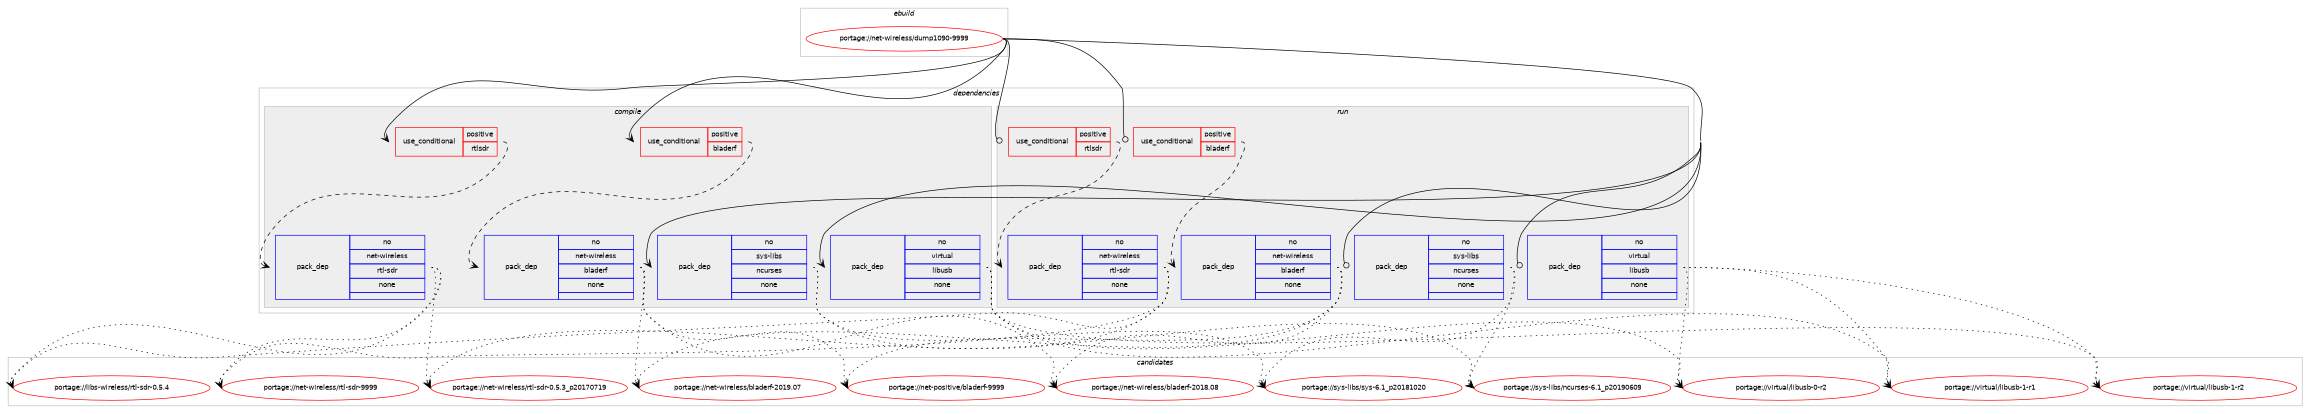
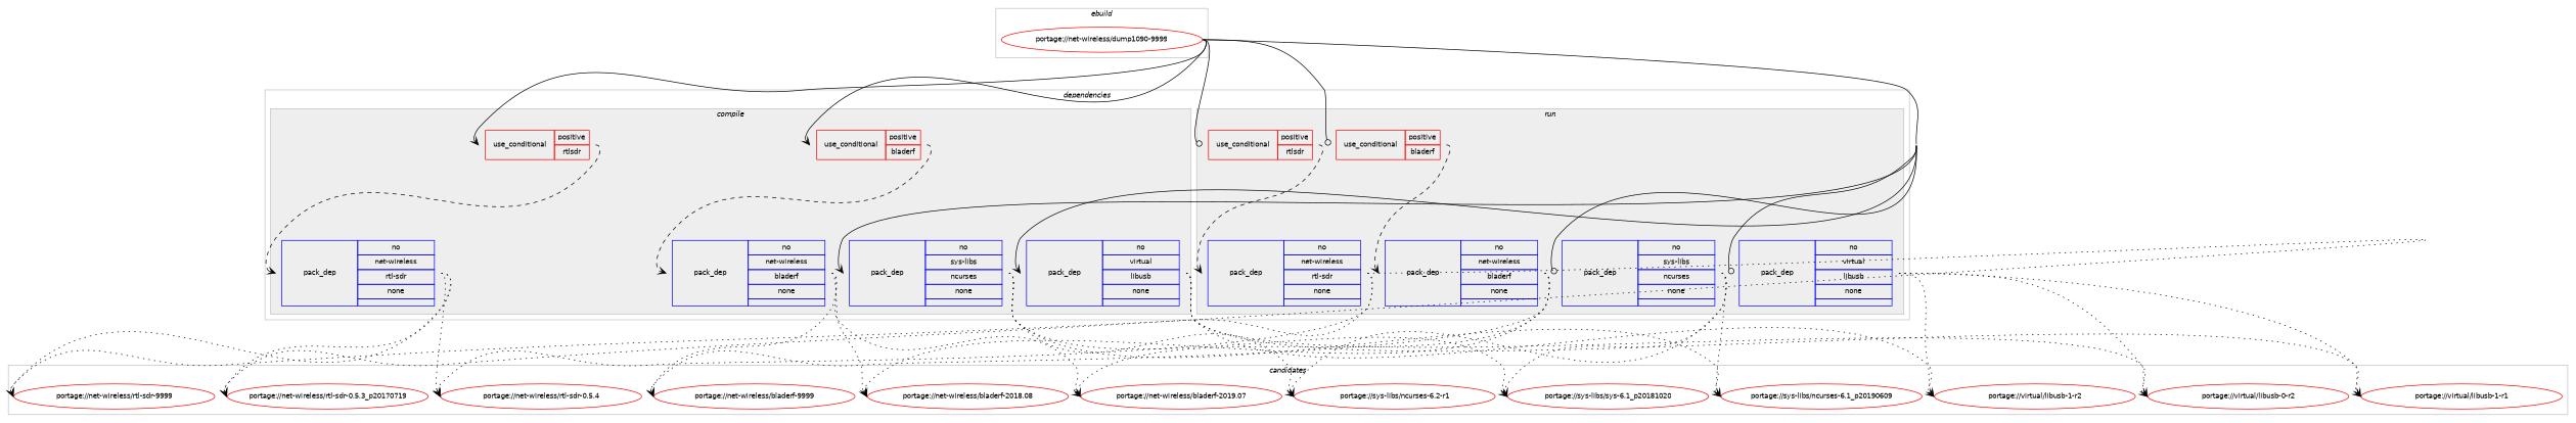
  digraph {
    compound=true
    concentrate=true
    fontname=Helvetica
    fontsize=10
    newrank=true
    rankdir=TB
    ranksep=1.5
    node [color=red fontname=Helvetica fontsize=10]
    edge [arrowhead=vee headport=w style=dotted tailport=e weight=100]
    n1 [label="portage://net-wireless/dump1090-9999" width=4]
    n2 [color=blue label=<<TABLE BORDER="0" CELLBORDER="1" CELLSPACING="0" CELLPADDING="4" WIDTH="220"><TR><TD ROWSPAN="6" CELLPADDING="30">pack_dep</TD></TR><TR><TD WIDTH="110">no</TD></TR><TR><TD>net-wireless</TD></TR><TR><TD>bladerf</TD></TR><TR><TD>none</TD></TR><TR><TD></TD></TR></TABLE>> shape=none]
    n3 [label=<<TABLE BORDER="0" CELLBORDER="1" CELLSPACING="0" CELLPADDING="4"><TR><TD ROWSPAN="3" CELLPADDING="10">use_conditional</TD></TR><TR><TD>positive</TD></TR><TR><TD>bladerf</TD></TR></TABLE>> shape=none]
    n4 [color=blue label=<<TABLE BORDER="0" CELLBORDER="1" CELLSPACING="0" CELLPADDING="4" WIDTH="220"><TR><TD ROWSPAN="6" CELLPADDING="30">pack_dep</TD></TR><TR><TD WIDTH="110">no</TD></TR><TR><TD>net-wireless</TD></TR><TR><TD>rtl-sdr</TD></TR><TR><TD>none</TD></TR><TR><TD></TD></TR></TABLE>> shape=none]
    n5 [label=<<TABLE BORDER="0" CELLBORDER="1" CELLSPACING="0" CELLPADDING="4"><TR><TD ROWSPAN="3" CELLPADDING="10">use_conditional</TD></TR><TR><TD>positive</TD></TR><TR><TD>rtlsdr</TD></TR></TABLE>> shape=none]
    n6 [color=blue label=<<TABLE BORDER="0" CELLBORDER="1" CELLSPACING="0" CELLPADDING="4" WIDTH="220"><TR><TD ROWSPAN="6" CELLPADDING="30">pack_dep</TD></TR><TR><TD WIDTH="110">no</TD></TR><TR><TD>sys-libs</TD></TR><TR><TD>ncurses</TD></TR><TR><TD>none</TD></TR><TR><TD></TD></TR></TABLE>> shape=none]
    n7 [color=blue label=<<TABLE BORDER="0" CELLBORDER="1" CELLSPACING="0" CELLPADDING="4" WIDTH="220"><TR><TD ROWSPAN="6" CELLPADDING="30">pack_dep</TD></TR><TR><TD WIDTH="110">no</TD></TR><TR><TD>virtual</TD></TR><TR><TD>libusb</TD></TR><TR><TD>none</TD></TR><TR><TD></TD></TR></TABLE>> shape=none]
    n8 [color=blue label=<<TABLE BORDER="0" CELLBORDER="1" CELLSPACING="0" CELLPADDING="4" WIDTH="220"><TR><TD ROWSPAN="6" CELLPADDING="30">pack_dep</TD></TR><TR><TD WIDTH="110">no</TD></TR><TR><TD>net-wireless</TD></TR><TR><TD>bladerf</TD></TR><TR><TD>none</TD></TR><TR><TD></TD></TR></TABLE>> shape=none]
    n9 [label=<<TABLE BORDER="0" CELLBORDER="1" CELLSPACING="0" CELLPADDING="4"><TR><TD ROWSPAN="3" CELLPADDING="10">use_conditional</TD></TR><TR><TD>positive</TD></TR><TR><TD>bladerf</TD></TR></TABLE>> shape=none]
    n10 [color=blue label=<<TABLE BORDER="0" CELLBORDER="1" CELLSPACING="0" CELLPADDING="4" WIDTH="220"><TR><TD ROWSPAN="6" CELLPADDING="30">pack_dep</TD></TR><TR><TD WIDTH="110">no</TD></TR><TR><TD>net-wireless</TD></TR><TR><TD>rtl-sdr</TD></TR><TR><TD>none</TD></TR><TR><TD></TD></TR></TABLE>> shape=none]
    n11 [label=<<TABLE BORDER="0" CELLBORDER="1" CELLSPACING="0" CELLPADDING="4"><TR><TD ROWSPAN="3" CELLPADDING="10">use_conditional</TD></TR><TR><TD>positive</TD></TR><TR><TD>rtlsdr</TD></TR></TABLE>> shape=none]
    n12 [color=blue label=<<TABLE BORDER="0" CELLBORDER="1" CELLSPACING="0" CELLPADDING="4" WIDTH="220"><TR><TD ROWSPAN="6" CELLPADDING="30">pack_dep</TD></TR><TR><TD WIDTH="110">no</TD></TR><TR><TD>sys-libs</TD></TR><TR><TD>ncurses</TD></TR><TR><TD>none</TD></TR><TR><TD></TD></TR></TABLE>> shape=none]
    n13 [color=blue label=<<TABLE BORDER="0" CELLBORDER="1" CELLSPACING="0" CELLPADDING="4" WIDTH="220"><TR><TD ROWSPAN="6" CELLPADDING="30">pack_dep</TD></TR><TR><TD WIDTH="110">no</TD></TR><TR><TD>virtual</TD></TR><TR><TD>libusb</TD></TR><TR><TD>none</TD></TR><TR><TD></TD></TR></TABLE>> shape=none]
-   n14 [label="portage://net-positive/bladerf-9999" width=4]
+   n14 [label="portage://net-wireless/bladerf-9999" width=4]
    n15 [label="portage://net-wireless/bladerf-2019.07" width=4]
    n16 [label="portage://net-wireless/bladerf-2018.08" width=4]
    n17 [label="portage://net-wireless/rtl-sdr-9999" width=4]
-   n18 [label="portage://libs-wireless/rtl-sdr-0.5.4" width=4]
+   n18 [label="portage://net-wireless/rtl-sdr-0.5.4" width=4]
    n19 [label="portage://net-wireless/rtl-sdr-0.5.3_p20170719" width=4]
+   n20 [label="portage://sys-libs/ncurses-6.2-r1" width=4]
    n21 [label="portage://sys-libs/ncurses-6.1_p20190609" width=4]
    n22 [label="portage://sys-libs/sys-6.1_p20181020" width=4]
    n23 [label="portage://virtual/libusb-1-r2" width=4]
    n24 [label="portage://virtual/libusb-1-r1" width=4]
    n25 [label="portage://virtual/libusb-0-r2" width=4]
    subgraph cluster_1 {
      color=gray
      label=<<i>ebuild</i>>
      rank=same
      n1
    }
    subgraph cluster_2 {
      color=gray
      label=<<i>dependencies</i>>
      subgraph cluster_3 {
        color=gray
        fillcolor="#eeeeee"
        label=<<i>compile</i>>
        style=filled
        subgraph sub_4 {
          color=gray
          fillcolor="#eeeeee"
          label=<<i>compile</i>>
          style=filled
          n3
          subgraph sub_5 {
            color=gray
            fillcolor="#eeeeee"
            label=<<i>compile</i>>
            style=filled
            n2
          }
        }
        subgraph sub_6 {
          color=gray
          fillcolor="#eeeeee"
          label=<<i>compile</i>>
          style=filled
          n5
          subgraph sub_7 {
            color=gray
            fillcolor="#eeeeee"
            label=<<i>compile</i>>
            style=filled
            n4
          }
        }
        subgraph sub_8 {
          color=gray
          fillcolor="#eeeeee"
          label=<<i>compile</i>>
          style=filled
          n6
        }
        subgraph sub_9 {
          color=gray
          fillcolor="#eeeeee"
          label=<<i>compile</i>>
          style=filled
          n7
        }
      }
      subgraph cluster_10 {
        color=gray
        fillcolor="#eeeeee"
        label=<<i>compile and run</i>>
        style=filled
      }
      subgraph cluster_11 {
        color=gray
        fillcolor="#eeeeee"
        label=<<i>run</i>>
        style=filled
        subgraph sub_12 {
          color=gray
          fillcolor="#eeeeee"
          label=<<i>run</i>>
          style=filled
          n9
          subgraph sub_13 {
            color=gray
            fillcolor="#eeeeee"
            label=<<i>run</i>>
            style=filled
            n8
          }
        }
        subgraph sub_14 {
          color=gray
          fillcolor="#eeeeee"
          label=<<i>run</i>>
          style=filled
          n11
          subgraph sub_15 {
            color=gray
            fillcolor="#eeeeee"
            label=<<i>run</i>>
            style=filled
            n10
          }
        }
        subgraph sub_16 {
          color=gray
          fillcolor="#eeeeee"
          label=<<i>run</i>>
          style=filled
          n12
        }
        subgraph sub_17 {
          color=gray
          fillcolor="#eeeeee"
          label=<<i>run</i>>
          style=filled
          n13
        }
      }
    }
    subgraph cluster_18 {
      color=gray
      label=<<i>candidates</i>>
      rank=same
      subgraph sub_19 {
        color=black
        label=<<i>candidates</i>>
        nodesep=1
        rank=same
        n14
        n15
        n16
      }
      subgraph sub_20 {
        color=black
        label=<<i>candidates</i>>
        nodesep=1
        rank=same
        n17
        n18
        n19
      }
      subgraph sub_21 {
        color=black
        label=<<i>candidates</i>>
        nodesep=1
        rank=same
+       n20
        n21
        n22
      }
      subgraph sub_22 {
        color=black
        label=<<i>candidates</i>>
        nodesep=1
        rank=same
        n23
        n24
        n25
      }
      subgraph sub_23 {
        color=black
        label=<<i>candidates</i>>
        nodesep=1
        rank=same
        n14
        n15
        n16
      }
      subgraph sub_24 {
        color=black
        label=<<i>candidates</i>>
        nodesep=1
        rank=same
        n17
        n18
        n19
      }
      subgraph sub_25 {
        color=black
        label=<<i>candidates</i>>
        nodesep=1
        rank=same
+       n20
        n21
        n22
      }
      subgraph sub_26 {
        color=black
        label=<<i>candidates</i>>
        nodesep=1
        rank=same
        n23
        n24
        n25
      }
    }
    n1 -> n3 [style=solid weight=20]
    n1 -> n5 [style=solid weight=20]
    n1 -> n6 [style=solid weight=20]
    n1 -> n7 [style=solid weight=20]
    n1 -> n9 [arrowhead=odot style=solid weight=20]
    n1 -> n11 [arrowhead=odot style=solid weight=20]
    n1 -> n12 [arrowhead=odot style=solid weight=20]
    n1 -> n13 [arrowhead=odot style=solid weight=20]
    n2 -> n14
    n2 -> n15
    n2 -> n16
    n3 -> n2 [style=dashed weight=20]
    n4 -> n17
    n4 -> n18
    n4 -> n19
    n5 -> n4 [style=dashed weight=20]
+   n6 -> n20
    n6 -> n21
    n6 -> n22
    n7 -> n23
    n7 -> n24
    n7 -> n25
    n8 -> n14
    n8 -> n15
    n8 -> n16
    n9 -> n8 [style=dashed weight=20]
    n10 -> n17
    n10 -> n18
    n10 -> n19
    n11 -> n10 [style=dashed weight=20]
+   n12 -> n20
    n12 -> n21
    n12 -> n22
    n13 -> n23
    n13 -> n24
    n13 -> n25
  }
